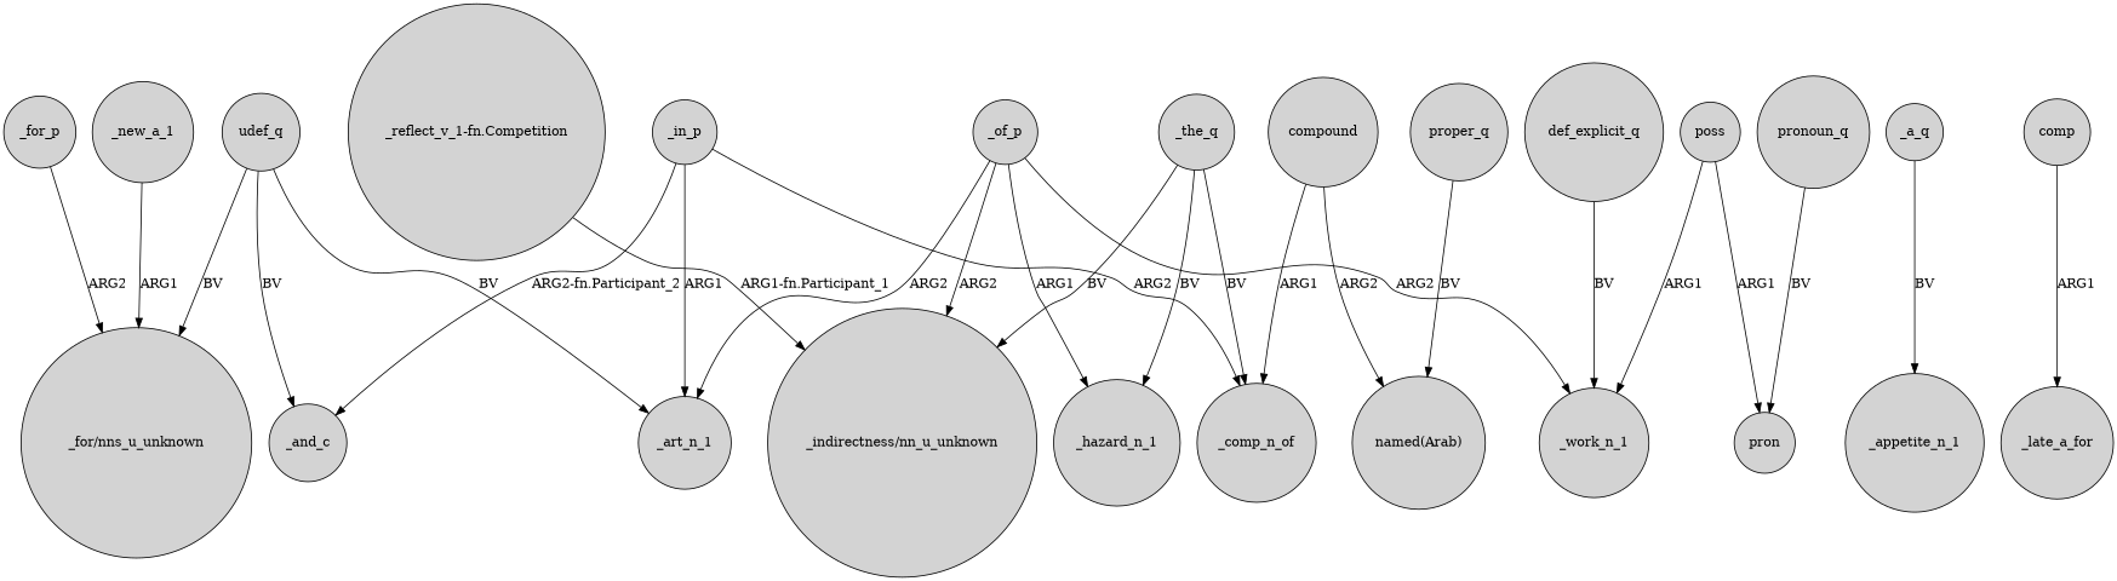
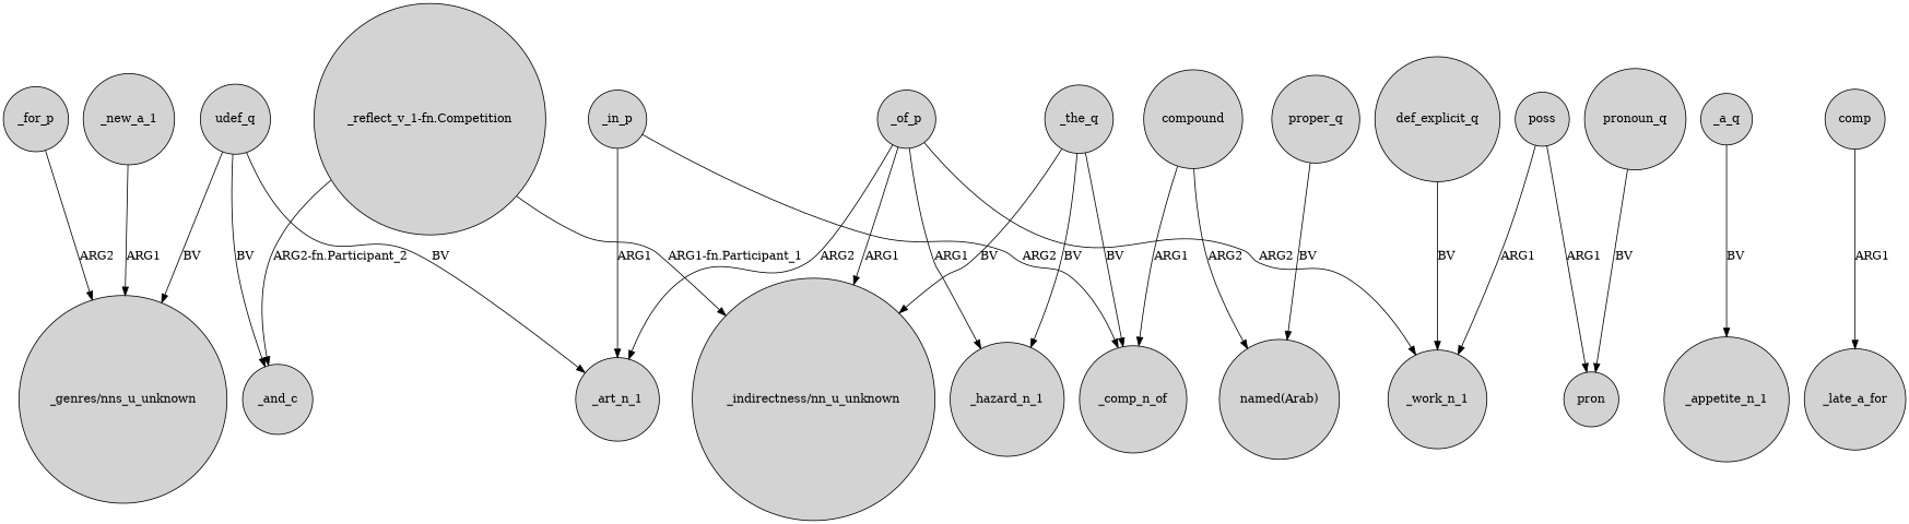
  digraph {
    node [shape=circle style=filled]
    udef_q
-   "_genres/nns_u_unknown" [label="_for/nns_u_unknown"]
+   "_genres/nns_u_unknown"
    _and_c
    _art_n_1
    proper_q
    "named(Arab)"
    _the_q
    _hazard_n_1
    n9 [label=_comp_n_of]
    "_indirectness/nn_u_unknown"
    _of_p
    _work_n_1
    _for_p
    "_reflect_v_1-fn.Competition"
    pronoun_q
    pron
    _in_p
    poss
    _a_q
    _appetite_n_1
    compound
    comp
    _late_a_for
    _new_a_1
    def_explicit_q
    udef_q -> "_genres/nns_u_unknown" [label=BV]
    udef_q -> _and_c [label=BV]
    udef_q -> _art_n_1 [label=BV]
    proper_q -> "named(Arab)" [label=BV]
    _the_q -> _hazard_n_1 [label=BV]
    _the_q -> n9 [label=BV]
    _the_q -> "_indirectness/nn_u_unknown" [label=BV]
    _of_p -> _art_n_1 [label=ARG2]
    _of_p -> _hazard_n_1 [label=ARG1]
-   _of_p -> "_indirectness/nn_u_unknown" [label=ARG2]
+   _of_p -> "_indirectness/nn_u_unknown" [label=ARG1]
    _of_p -> _work_n_1 [label=ARG2]
    _for_p -> "_genres/nns_u_unknown" [label=ARG2]
-   _in_p -> _and_c [label="ARG2-fn.Participant_2"]
+   "_reflect_v_1-fn.Competition" -> _and_c [label="ARG2-fn.Participant_2"]
    "_reflect_v_1-fn.Competition" -> "_indirectness/nn_u_unknown" [label="ARG1-fn.Participant_1"]
    pronoun_q -> pron [label=BV]
    _in_p -> _art_n_1 [label=ARG1]
    _in_p -> n9 [label=ARG2]
    poss -> _work_n_1 [label=ARG1]
    poss -> pron [label=ARG1]
    _a_q -> _appetite_n_1 [label=BV]
    compound -> "named(Arab)" [label=ARG2]
    compound -> n9 [label=ARG1]
    comp -> _late_a_for [label=ARG1]
    _new_a_1 -> "_genres/nns_u_unknown" [label=ARG1]
    def_explicit_q -> _work_n_1 [label=BV]
  }
